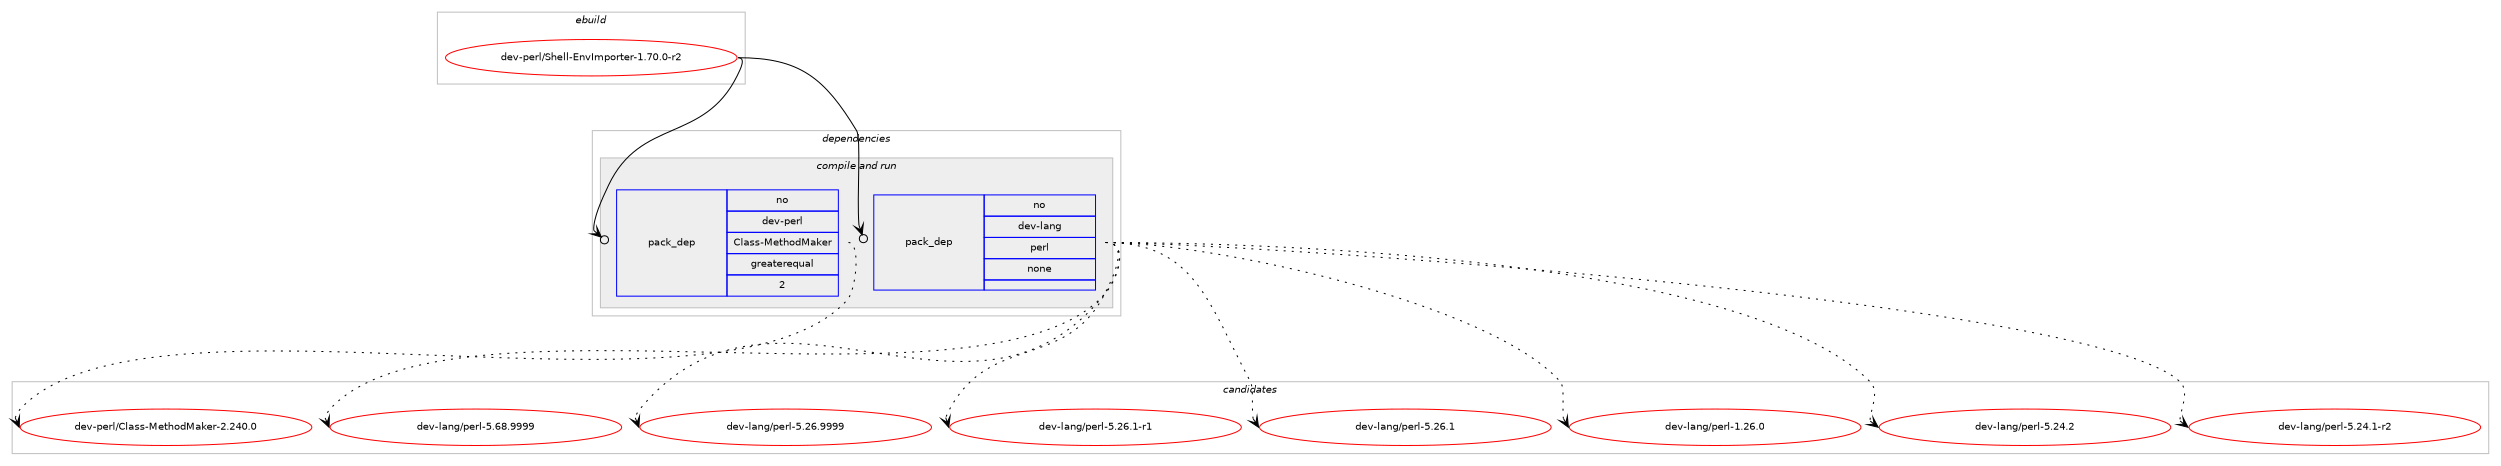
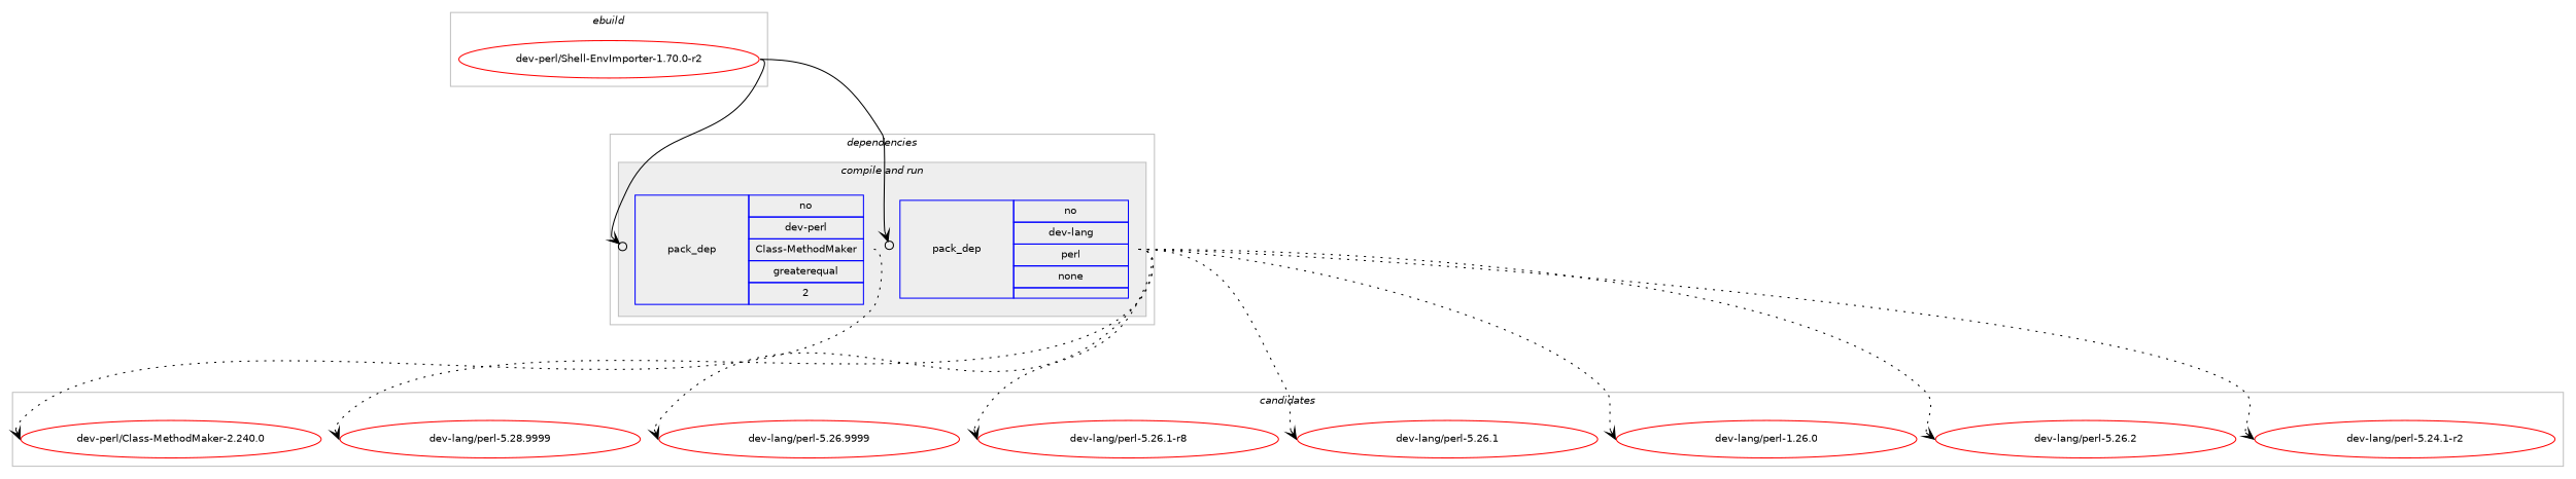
  digraph {
    compound=true
    concentrate=true
    fontname=Helvetica
    fontsize=10
    newrank=true
    rankdir=TB
    ranksep=1.5
    node [color=red fontname=Helvetica fontsize=10]
    edge [arrowhead=vee headport=w style=dotted tailport=e weight=100]
    n1 [label="dev-perl/Shell-EnvImporter-1.70.0-r2" width=4]
    n2 [color=blue label=<<TABLE BORDER="0" CELLBORDER="1" CELLSPACING="0" CELLPADDING="4" WIDTH="220"><TR><TD ROWSPAN="6" CELLPADDING="30">pack_dep</TD></TR><TR><TD WIDTH="110">no</TD></TR><TR><TD>dev-lang</TD></TR><TR><TD>perl</TD></TR><TR><TD>none</TD></TR><TR><TD></TD></TR></TABLE>> shape=none]
    n3 [color=blue label=<<TABLE BORDER="0" CELLBORDER="1" CELLSPACING="0" CELLPADDING="4" WIDTH="220"><TR><TD ROWSPAN="6" CELLPADDING="30">pack_dep</TD></TR><TR><TD WIDTH="110">no</TD></TR><TR><TD>dev-perl</TD></TR><TR><TD>Class-MethodMaker</TD></TR><TR><TD>greaterequal</TD></TR><TR><TD>2</TD></TR></TABLE>> shape=none]
    n4 [label="dev-lang/perl-5.24.1-r2" width=4]
-   n5 [label="dev-lang/perl-5.24.2" width=4]
+   n5 [label="dev-lang/perl-5.26.2" width=4]
    n6 [label="dev-lang/perl-1.26.0" width=4]
    n7 [label="dev-lang/perl-5.26.1" width=4]
-   n8 [label="dev-lang/perl-5.26.1-r1" width=4]
+   n8 [label="dev-lang/perl-5.26.1-r8" width=4]
    n9 [label="dev-lang/perl-5.26.9999" width=4]
-   n10 [label="dev-lang/perl-5.68.9999" width=4]
+   n10 [label="dev-lang/perl-5.28.9999" width=4]
    n11 [label="dev-perl/Class-MethodMaker-2.240.0" width=4]
    subgraph cluster_1 {
      color=gray
      label=<<i>ebuild</i>>
      rank=same
      n1
    }
    subgraph cluster_2 {
      color=gray
      label=<<i>dependencies</i>>
      subgraph cluster_3 {
        color=gray
        fillcolor="#eeeeee"
        label=<<i>compile</i>>
        style=filled
      }
      subgraph cluster_4 {
        color=gray
        fillcolor="#eeeeee"
        label=<<i>compile and run</i>>
        style=filled
        subgraph sub_5 {
          color=gray
          fillcolor="#eeeeee"
          label=<<i>compile and run</i>>
          style=filled
          n2
        }
        subgraph sub_6 {
          color=gray
          fillcolor="#eeeeee"
          label=<<i>compile and run</i>>
          style=filled
          n3
        }
      }
      subgraph cluster_7 {
        color=gray
        fillcolor="#eeeeee"
        label=<<i>run</i>>
        style=filled
      }
    }
    subgraph cluster_8 {
      color=gray
      label=<<i>candidates</i>>
      rank=same
      subgraph sub_9 {
        color=black
        label=<<i>candidates</i>>
        nodesep=1
        rank=same
        n4
        n5
        n6
        n7
        n8
        n9
        n10
      }
      subgraph sub_10 {
        color=black
        label=<<i>candidates</i>>
        nodesep=1
        rank=same
        n11
      }
    }
    n1 -> n2 [arrowhead=odotvee style=solid weight=20]
    n1 -> n3 [arrowhead=odotvee style=solid weight=20]
    n2 -> n4
    n2 -> n5
    n2 -> n6
    n2 -> n7
    n2 -> n8
    n2 -> n9
    n2 -> n10
    n3 -> n11
  }
